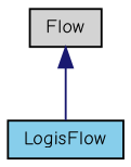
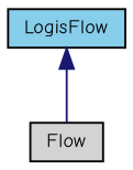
  digraph {
    fontname="Comic Neue"
    node [color=black fontname="Comic Neue" fontsize=10 shape=record style=filled]
    n1 [fillcolor=skyblue fontcolor=black height=0.2 label=LogisFlow width=0.4]
    n2 [fillcolor=lightgrey height=0.2 label=Flow width=0.4]
-   n2 -> n1 [color=midnightblue dir=back fontname="Comic Neue" fontsize=10 labelfontname=Helvetica labelfontsize=10 style=solid]
+   n1 -> n2 [color=midnightblue dir=back fontname="Comic Neue" fontsize=10 labelfontname=Helvetica labelfontsize=10 style=solid]
  }
